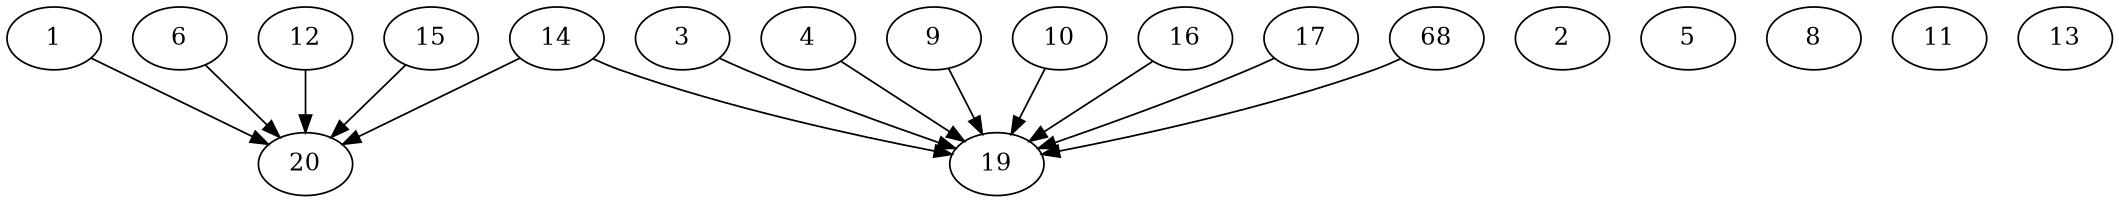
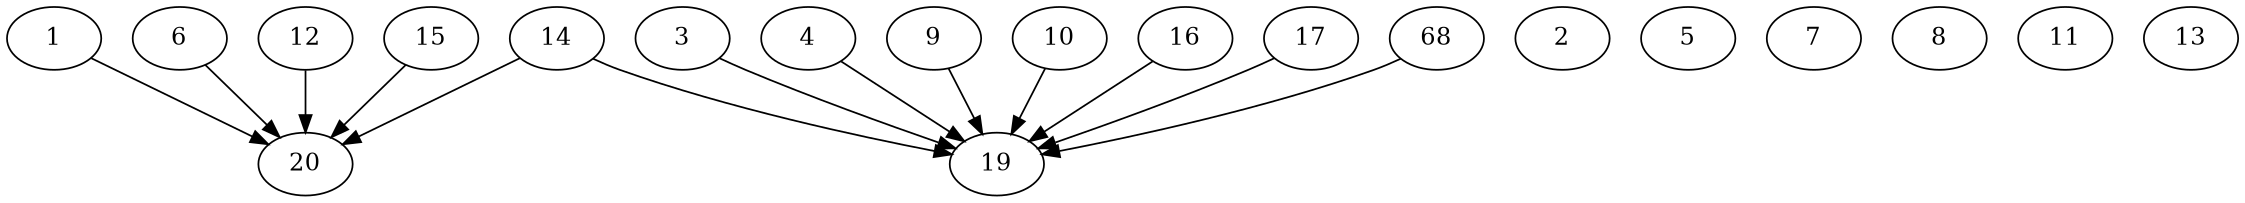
  digraph {
    node [alpha=0.18]
    1 [alpha=0.16 expect_size=37113856]
    20 [alpha=0.04 expect_size=38296576]
    2 [alpha=0.11 expect_size=30468096]
    3 [expect_size=32175104]
    19 [alpha=0.20 expect_size=17872896]
    4 [alpha=0.10 expect_size=34030592]
    5 [alpha=0.11 expect_size=49835008]
    6 [alpha=0.13 expect_size=43286528]
+   7 [alpha=0.02 expect_size=19454976]
    8 [expect_size=15353856]
    9 [alpha=0.09 expect_size=18025472]
    10 [alpha=0.09 expect_size=28712960]
    11 [alpha=0.16 expect_size=20913152]
    12 [alpha=0.00 expect_size=11268096]
    13 [alpha=0.13 expect_size=36562944]
    14 [expect_size=31339520]
    15 [alpha=0.14 expect_size=7097344]
    16 [alpha=0.07 expect_size=34164736]
    17 [alpha=0.20 expect_size=17383424]
    n20 [alpha=0.05 expect_size=21648384 label=68]
    1 -> 20
    3 -> 19
    4 -> 19
    6 -> 20
    9 -> 19
    10 -> 19
    12 -> 20
    14 -> 20
    14 -> 19
    15 -> 20
    16 -> 19
    17 -> 19
    n20 -> 19
  }
